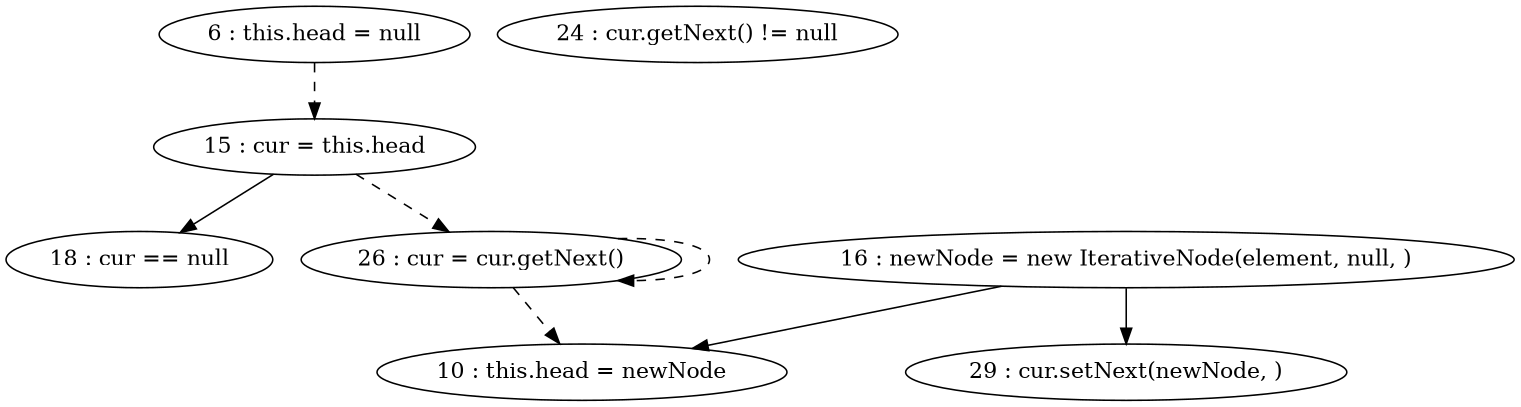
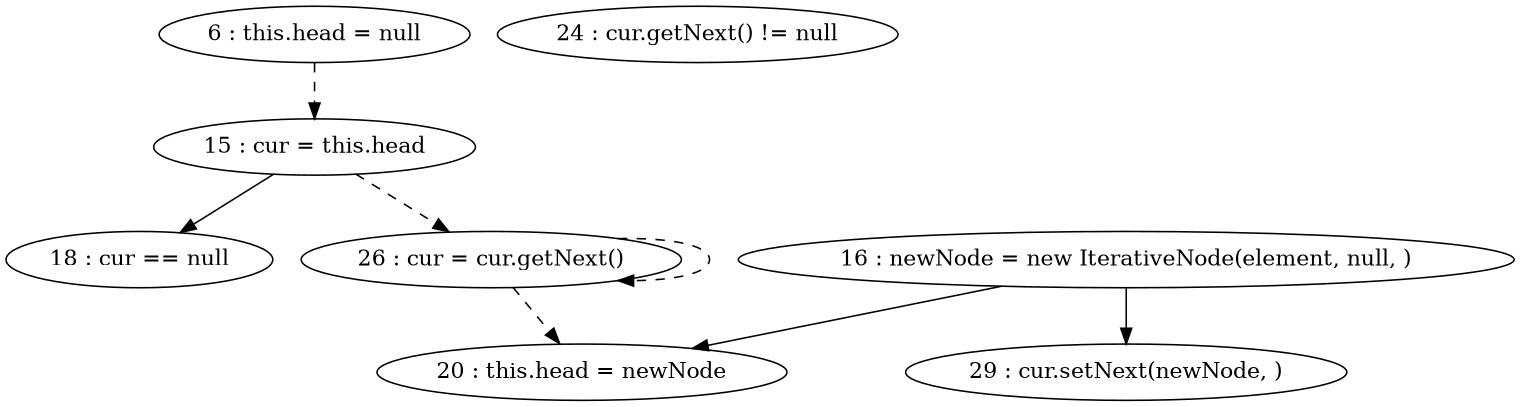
  digraph {
    edge [style=dashed]
    "6 : this.head = null"
    "15 : cur = this.head"
    "18 : cur == null"
    "26 : cur = cur.getNext()"
-   "20 : this.head = newNode" [label="10 : this.head = newNode"]
+   "20 : this.head = newNode"
    "16 : newNode = new IterativeNode(element, null, )"
    "29 : cur.setNext(newNode, )"
    "24 : cur.getNext() != null"
    "6 : this.head = null" -> "15 : cur = this.head"
    "15 : cur = this.head" -> "18 : cur == null" [style=""]
    "15 : cur = this.head" -> "26 : cur = cur.getNext()"
    "26 : cur = cur.getNext()" -> "26 : cur = cur.getNext()"
    "26 : cur = cur.getNext()" -> "20 : this.head = newNode"
    "16 : newNode = new IterativeNode(element, null, )" -> "20 : this.head = newNode" [style=""]
    "16 : newNode = new IterativeNode(element, null, )" -> "29 : cur.setNext(newNode, )" [style=""]
  }
